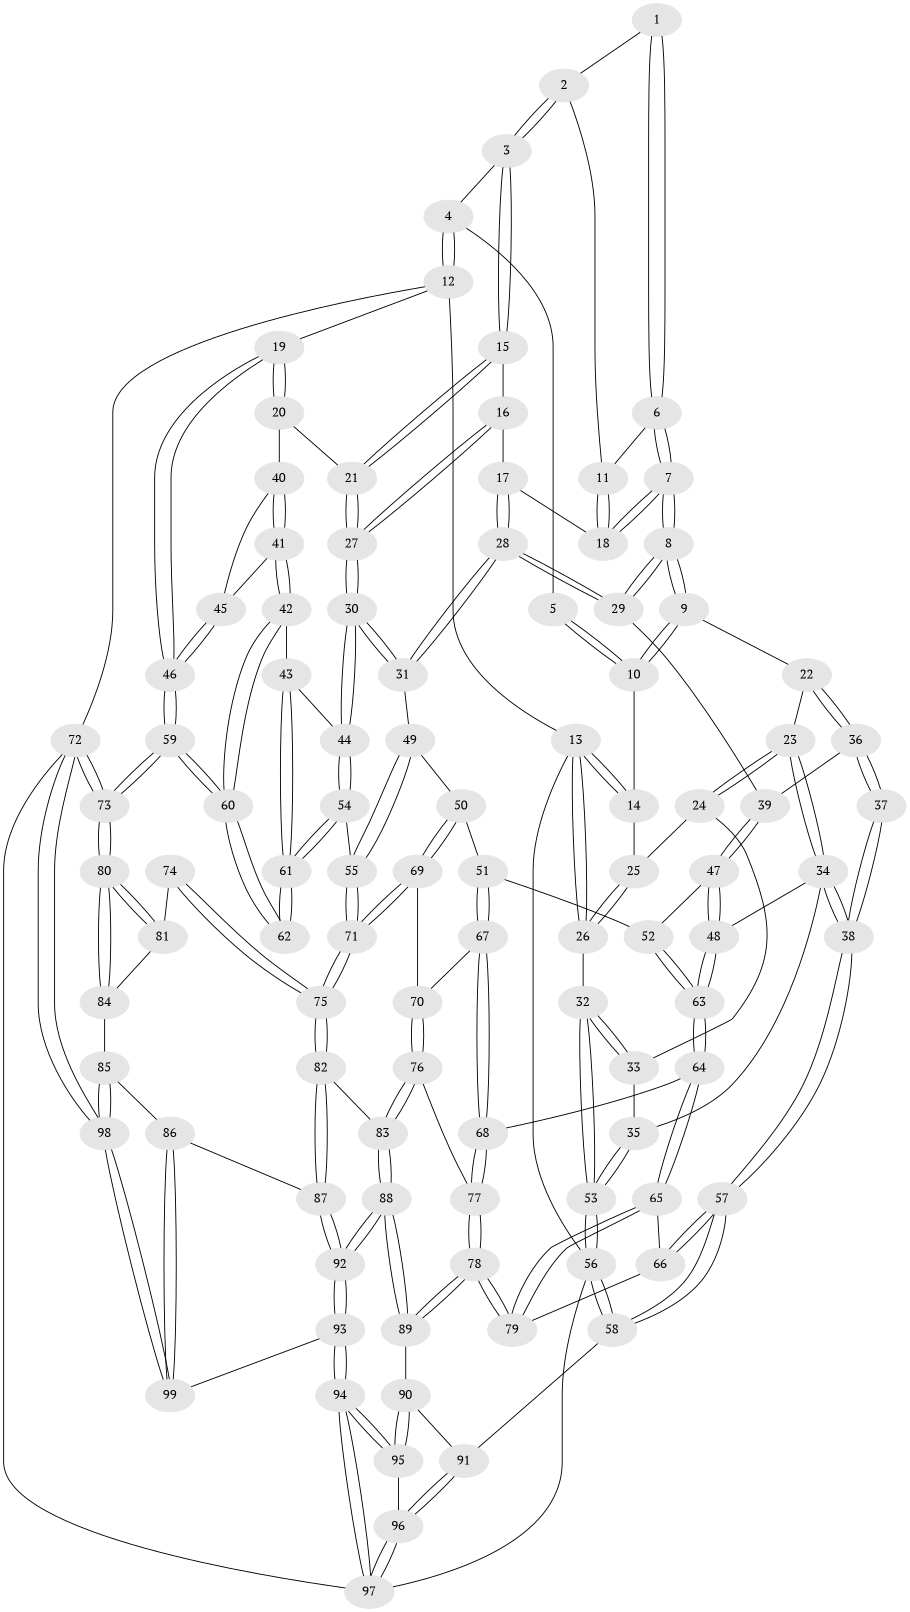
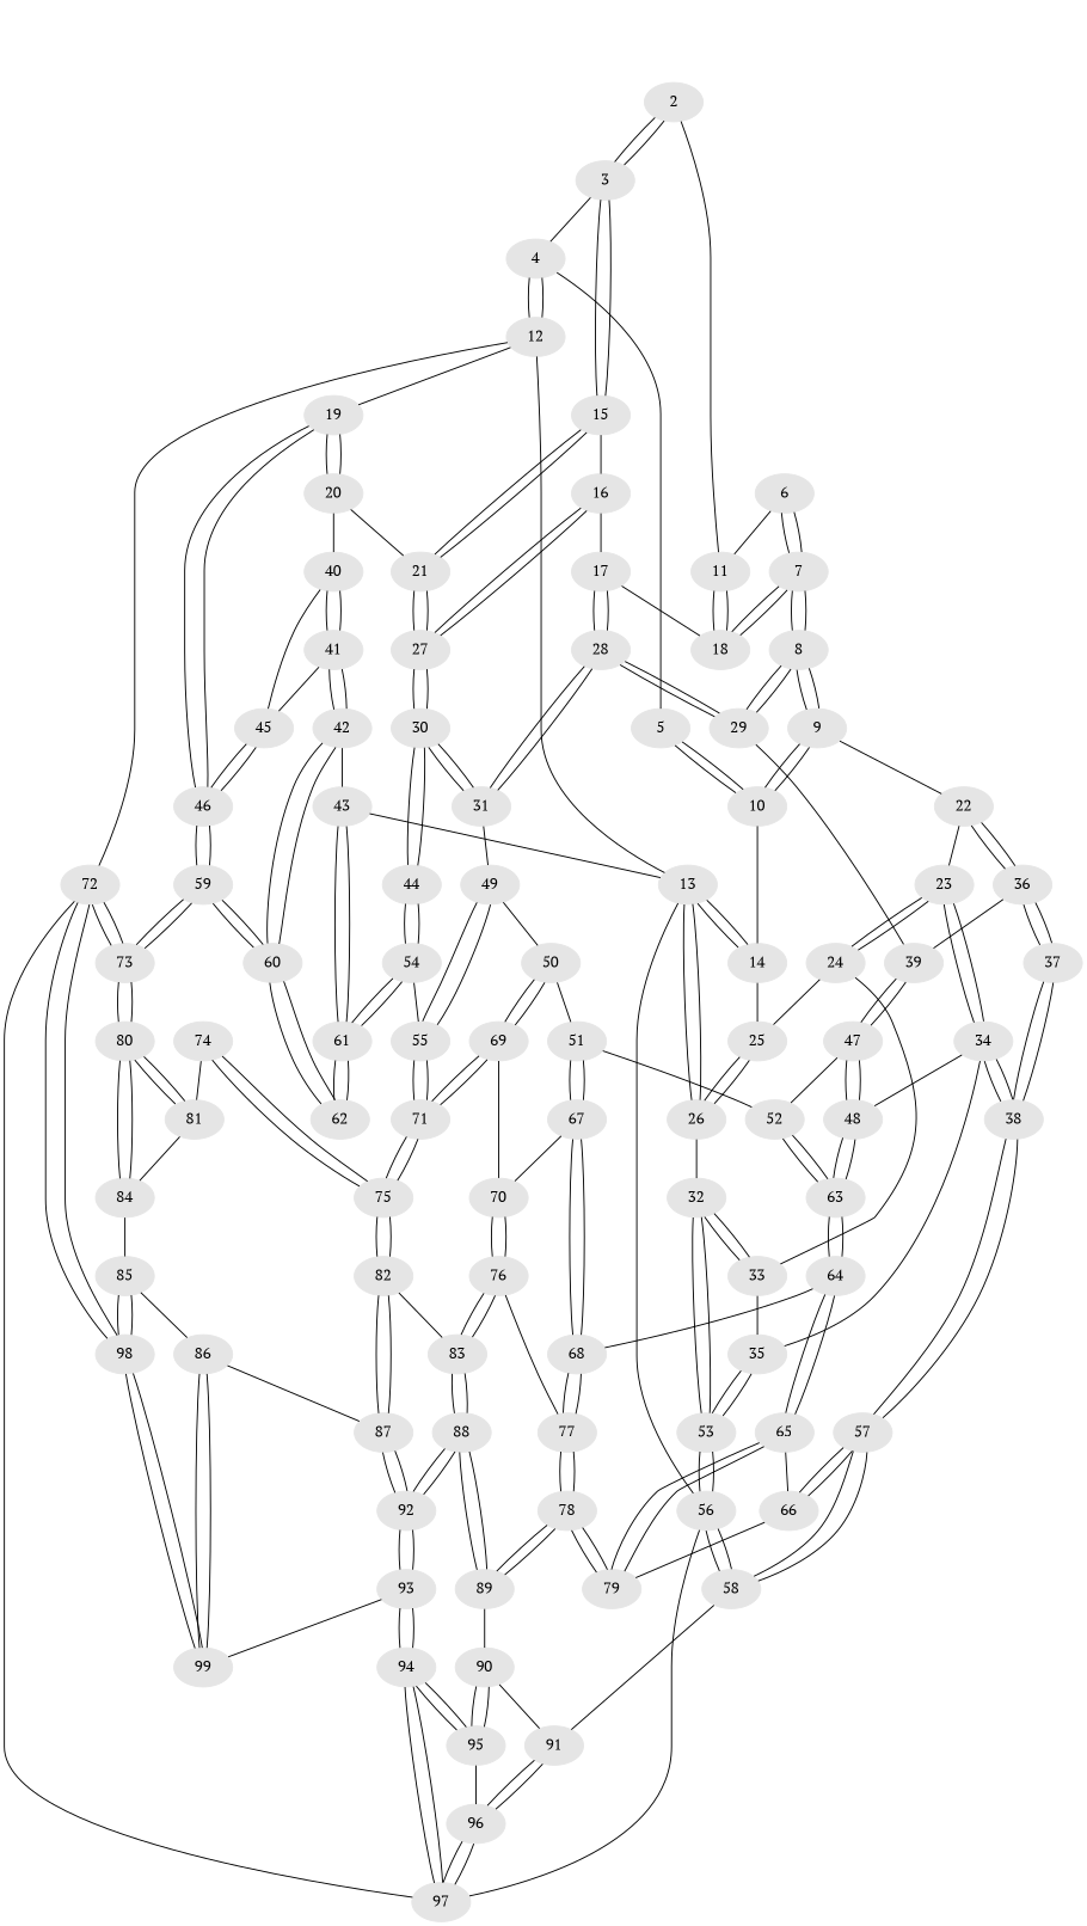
  graph {
    fontname="PT Serif"
    node [color=gray90 fontname="PT Serif" style=filled]
    edge [fontname="PT Serif"]
-   1
    2
    6
    3
    11
    7
    4
    15
    18
    5
    12
    16
    21
    10
    13
    19
    72
    14
    8
    9
    29
    22
    39
    23
    36
    25
    26
    56
    20
    46
    97
    73
    98
    32
    58
    17
    27
    28
    30
    31
    40
    59
    41
    45
    24
    34
    37
    33
    35
    38
    48
    53
    44
    49
    47
    54
    50
    55
    57
    63
    66
    52
    42
    43
    60
    61
    62
    64
    51
    69
    71
    67
    70
    68
    75
    91
    79
    96
    80
    74
    81
    65
    77
    76
    78
    83
    82
    99
    84
    87
    88
    89
    90
    85
    92
    86
    93
    95
    94
-   1 -- 2
-   1 -- 6
-   1 -- 6
    2 -- 3
    2 -- 3
    2 -- 11
    6 -- 11
    6 -- 7
    6 -- 7
    3 -- 4
    3 -- 15
    3 -- 15
    11 -- 18
    11 -- 18
    7 -- 18
    7 -- 18
    7 -- 8
    7 -- 8
    4 -- 5
    4 -- 12
    4 -- 12
    15 -- 16
    15 -- 21
    15 -- 21
    5 -- 10
    5 -- 10
    12 -- 13
    12 -- 19
    12 -- 72
    16 -- 17
    16 -- 27
    16 -- 27
    21 -- 27
    21 -- 27
    10 -- 14
    13 -- 14
    13 -- 14
    13 -- 26
    13 -- 26
    13 -- 56
    19 -- 20
    19 -- 20
    19 -- 46
    19 -- 46
    72 -- 97
    72 -- 73
    72 -- 73
    72 -- 98
    72 -- 98
    14 -- 25
    8 -- 9
    8 -- 9
    8 -- 29
    8 -- 29
    9 -- 10
    9 -- 10
    9 -- 22
    29 -- 39
    22 -- 23
    22 -- 36
    22 -- 36
    39 -- 47
    39 -- 47
    23 -- 24
    23 -- 24
    23 -- 34
    23 -- 34
    36 -- 39
    36 -- 37
    36 -- 37
    25 -- 26
    25 -- 26
    26 -- 32
    56 -- 97
    56 -- 58
    56 -- 58
    20 -- 21
    20 -- 40
    46 -- 59
    46 -- 59
    73 -- 80
    73 -- 80
    98 -- 99
    98 -- 99
    32 -- 33
    32 -- 33
    32 -- 53
    32 -- 53
    58 -- 91
    17 -- 18
    17 -- 28
    17 -- 28
    27 -- 30
    27 -- 30
    28 -- 29
    28 -- 29
    28 -- 31
    28 -- 31
    30 -- 31
    30 -- 31
    30 -- 44
    30 -- 44
    31 -- 49
    40 -- 41
    40 -- 41
    40 -- 45
    59 -- 73
    59 -- 73
    59 -- 60
    59 -- 60
    41 -- 45
    41 -- 42
    41 -- 42
    45 -- 46
    45 -- 46
    24 -- 25
    24 -- 33
    34 -- 35
    34 -- 38
    34 -- 38
    34 -- 48
    37 -- 38
    37 -- 38
    33 -- 35
    35 -- 53
    35 -- 53
    38 -- 57
    38 -- 57
    48 -- 63
    48 -- 63
    53 -- 56
    53 -- 56
    44 -- 54
    44 -- 54
    49 -- 50
    49 -- 55
    49 -- 55
    47 -- 48
    47 -- 48
    47 -- 52
    54 -- 55
    54 -- 61
    54 -- 61
    50 -- 51
    50 -- 69
    50 -- 69
    55 -- 71
    55 -- 71
    57 -- 58
    57 -- 58
    57 -- 66
    57 -- 66
    63 -- 64
    63 -- 64
    66 -- 79
    52 -- 63
    52 -- 63
    42 -- 43
    42 -- 60
    42 -- 60
-   43 -- 44
+   43 -- 13
    43 -- 61
    43 -- 61
    60 -- 62
    60 -- 62
    61 -- 62
    61 -- 62
    64 -- 68
    64 -- 65
    64 -- 65
    51 -- 52
    51 -- 67
    51 -- 67
    69 -- 71
    69 -- 71
    69 -- 70
    71 -- 75
    71 -- 75
    67 -- 70
    67 -- 68
    67 -- 68
    70 -- 76
    70 -- 76
    68 -- 77
    68 -- 77
    75 -- 82
    75 -- 82
    91 -- 96
    91 -- 96
    96 -- 97
    96 -- 97
    80 -- 81
    80 -- 81
    80 -- 84
    80 -- 84
    74 -- 75
    74 -- 75
    74 -- 81
    81 -- 84
    65 -- 66
    65 -- 79
    65 -- 79
    77 -- 78
    77 -- 78
    76 -- 77
    76 -- 83
    76 -- 83
    78 -- 79
    78 -- 79
    78 -- 89
    78 -- 89
    83 -- 88
    83 -- 88
    82 -- 83
    82 -- 87
    82 -- 87
    84 -- 85
    87 -- 92
    87 -- 92
    88 -- 89
    88 -- 89
    88 -- 92
    88 -- 92
    89 -- 90
    90 -- 91
    90 -- 95
    90 -- 95
    85 -- 98
    85 -- 98
    85 -- 86
    92 -- 93
    92 -- 93
    86 -- 99
    86 -- 99
    86 -- 87
    93 -- 99
    93 -- 94
    93 -- 94
    95 -- 96
    94 -- 97
    94 -- 97
    94 -- 95
    94 -- 95
  }
